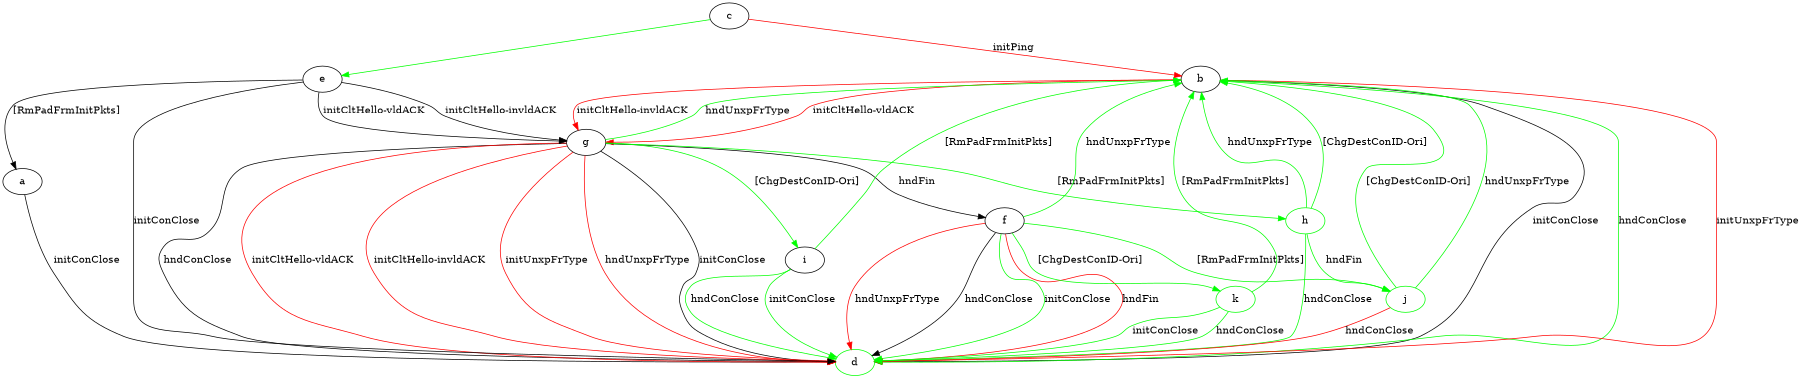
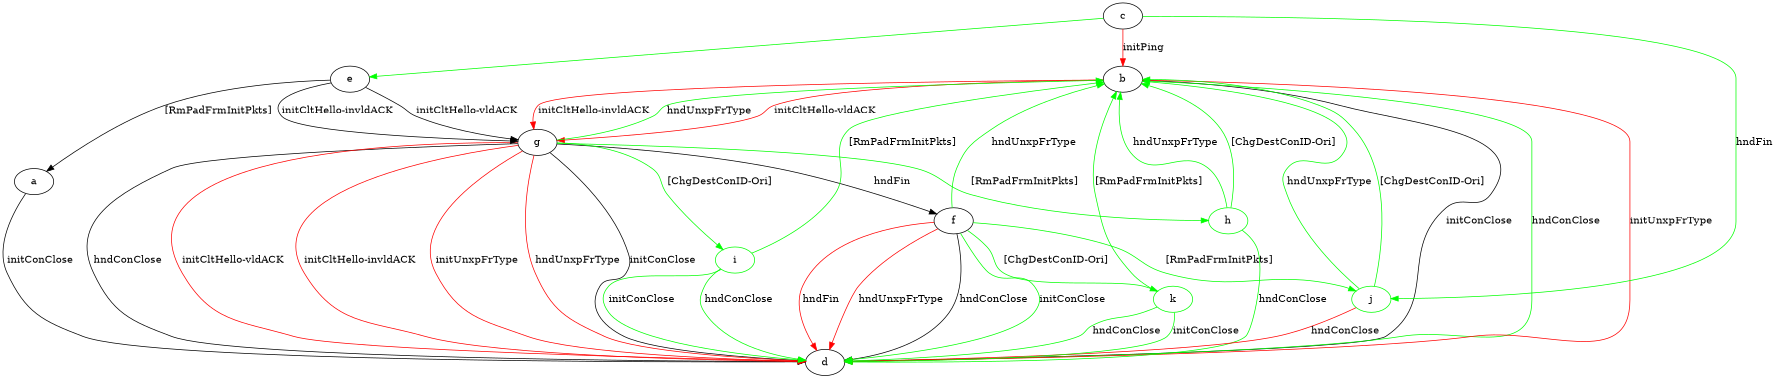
  digraph {
    edge [color=green]
    a
-   d [color=green]
+   d
    b
    g
    f
    h [color=green]
-   i [color=black]
+   i [color=green]
    j [color=green]
    k [color=green]
    c
    e
    a -> d [label="initConClose " color=""]
    b -> d [label="initConClose " color=""]
    b -> d [label="hndConClose "]
    b -> d [color=red label="initUnxpFrType "]
    b -> g [color=red label="initCltHello-vldACK "]
    b -> g [color=red label="initCltHello-invldACK "]
    g -> d [label="initConClose " color=""]
    g -> d [label="hndConClose " color=""]
    g -> d [color=red label="initCltHello-vldACK "]
    g -> d [color=red label="initCltHello-invldACK "]
    g -> d [color=red label="initUnxpFrType "]
    g -> d [color=red label="hndUnxpFrType "]
    g -> b [label="hndUnxpFrType "]
    g -> f [label="hndFin " color=""]
    g -> h [label="[RmPadFrmInitPkts] "]
    g -> i [label="[ChgDestConID-Ori] "]
    f -> d [label="hndConClose " color=""]
    f -> d [label="initConClose "]
    f -> d [color=red label="hndFin "]
    f -> d [color=red label="hndUnxpFrType "]
    f -> b [label="hndUnxpFrType "]
    f -> j [label="[RmPadFrmInitPkts] "]
    f -> k [label="[ChgDestConID-Ori] "]
    h -> d [label="hndConClose "]
    h -> b [label="hndUnxpFrType "]
    h -> b [label="[ChgDestConID-Ori] "]
-   h -> j [label="hndFin "]
+   c -> j [label="hndFin "]
    i -> d [label="initConClose "]
    i -> d [label="hndConClose "]
    i -> b [label="[RmPadFrmInitPkts] "]
    j -> d [color=red label="hndConClose "]
    j -> b [label="hndUnxpFrType "]
    j -> b [label="[ChgDestConID-Ori] "]
    k -> d [label="initConClose "]
    k -> d [label="hndConClose "]
    k -> b [label="[RmPadFrmInitPkts] "]
    c -> b [color=red label="initPing "]
    c -> e
    e -> a [label="[RmPadFrmInitPkts] " color=""]
-   e -> d [label="initConClose " color=""]
    e -> g [label="initCltHello-vldACK " color=""]
    e -> g [label="initCltHello-invldACK " color=""]
  }
